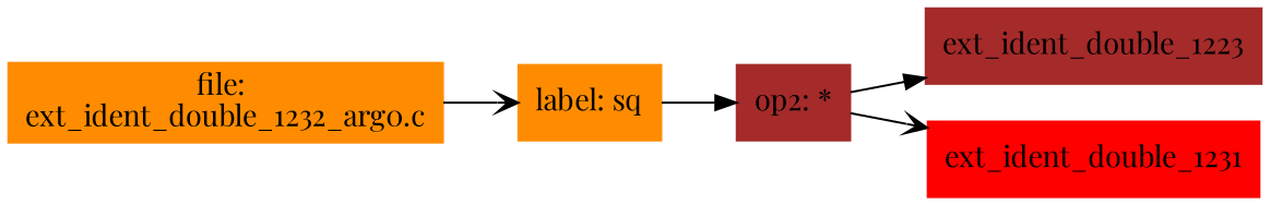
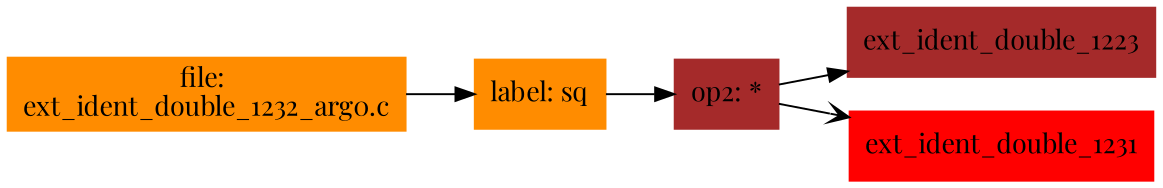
  digraph {
    rankdir=LR
    fontname="Playfair Display"
    node [color=darkorange shape=box style=filled fontname="Playfair Display"]
    edge [arrowhead=vee fontname="Playfair Display"]
    n1 [label="file: \next_ident_double_1232_arg0.c"]
    n2 [label="label: sq"]
    n3 [color=brown label="op2: *"]
    n4 [color=brown label=ext_ident_double_1223]
    n5 [color=red label=ext_ident_double_1231]
-   n1 -> n2
+   n1 -> n2 [arrowhead=normal]
    n2 -> n3 [arrowhead=normal]
    n3 -> n4 [arrowhead=normal]
    n3 -> n5
  }
